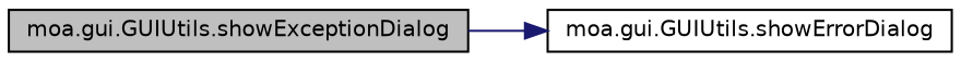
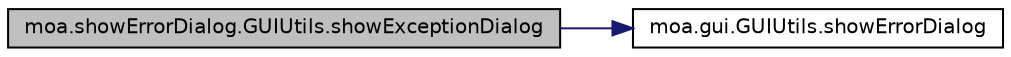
  digraph {
    rankdir=LR
    node [color=black fontname=Helvetica fontsize=10 shape=record style=filled]
-   n1 [fillcolor=grey75 fontcolor=black height=0.2 label="moa.gui.GUIUtils.showExceptionDialog" width=0.4]
+   n1 [fillcolor=grey75 fontcolor=black height=0.2 label="moa.showErrorDialog.GUIUtils.showExceptionDialog" width=0.4]
    n2 [fillcolor=white height=0.2 label="moa.gui.GUIUtils.showErrorDialog" width=0.4]
    n1 -> n2 [color=midnightblue fontname=Helvetica fontsize=10 labelfontname=Helvetica labelfontsize=10 style=solid]
  }
